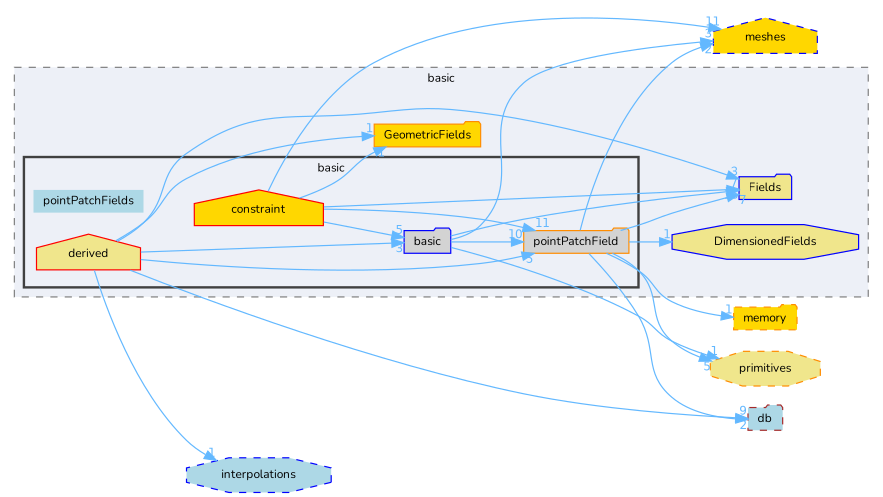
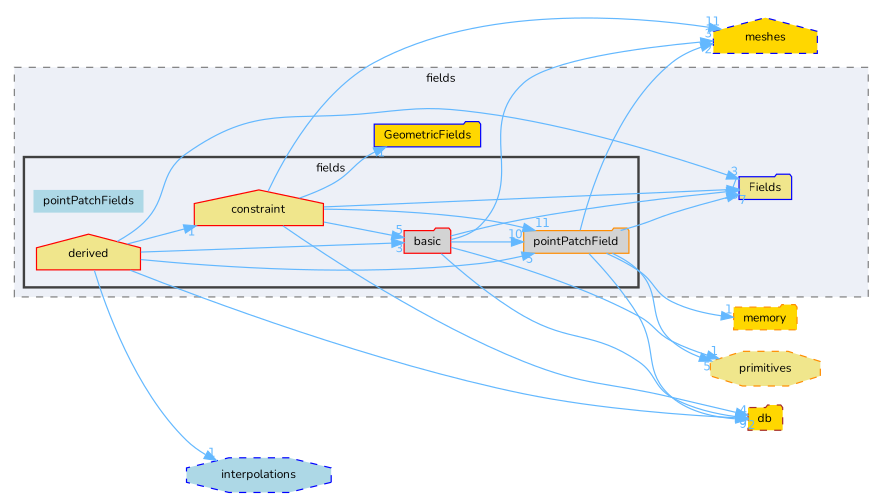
  digraph {
    compound=true
    rankdir=LR
    fontname=Nunito
    node [fontname=Nunito fontsize=10 shape=folder style=filled fillcolor=gold color=blue]
    edge [color=steelblue1 fontcolor=steelblue1 fontname=Nunito fontsize=10 headlabel=1 labeldistance=1.5 labelfontname=Helvetica labelfontsize=10]
    n1 [height=0.2 label=pointPatchFields shape=plaintext width=0.4 fillcolor=lightblue color=darkorange]
-   n2 [fillcolor=lightgrey height=0.2 label=basic width=0.4]
-   n3 [color=red height=0.2 label=constraint shape=house width=0.4]
+   n2 [color=red fillcolor=lightgrey height=0.2 label=basic width=0.4]
+   n3 [color=red fillcolor=khaki height=0.2 label=constraint shape=house width=0.4]
    n4 [color=red fillcolor=khaki height=0.2 label=derived shape=house width=0.4]
    n5 [color=darkorange fillcolor=lightgrey height=0.2 label=pointPatchField width=0.4]
    n6 [fillcolor=khaki height=0.2 label=Fields width=0.4]
-   n7 [fillcolor=khaki height=0.2 label=DimensionedFields shape=octagon width=0.4]
-   n8 [color=darkorange height=0.2 label=GeometricFields width=0.4]
+   n8 [height=0.2 label=GeometricFields width=0.4]
    n9 [color=darkorange fillcolor=khaki height=0.2 label=primitives shape=octagon style="filled,dashed" width=0.4]
-   n10 [color=brown fillcolor=lightblue height=0.2 label=db style="filled,dashed" width=0.4]
+   n10 [color=brown height=0.2 label=db style="filled,dashed" width=0.4]
    n11 [height=0.2 label=meshes shape=house style="filled,dashed" width=0.4]
    n12 [fillcolor=lightblue height=0.2 label=interpolations shape=octagon style="filled,dashed" width=0.4]
    n13 [color=darkorange height=0.2 label=memory style="filled,dashed" width=0.4]
    subgraph cluster_1 {
      bgcolor="#edf0f7"
      fontsize=10
-     label=basic
+     label=fields
      pencolor=grey50
      style="filled,dashed"
      n6
-     n7
      n8
      subgraph cluster_2 {
        bgcolor="#edf0f7"
        fontsize=10
        pencolor=grey25
        style="filled,bold"
        n1
        n2
        n3
        n4
        n5
      }
    }
    n2 -> n5 [headlabel=10]
    n2 -> n6 [headlabel=7]
    n2 -> n9
+   n2 -> n10 [headlabel=4]
    n2 -> n11 [headlabel=3]
    n3 -> n2 [headlabel=5]
    n3 -> n5 [headlabel=11]
    n3 -> n6 [headlabel=16]
    n3 -> n8
+   n3 -> n10 [headlabel=9]
    n3 -> n11 [headlabel=11]
    n4 -> n2 [headlabel=3]
    n4 -> n5 [headlabel=5]
    n4 -> n6 [headlabel=3]
-   n4 -> n8
+   n4 -> n3
    n4 -> n10 [headlabel=9]
    n4 -> n12
    n5 -> n6 [headlabel=7]
-   n5 -> n7
    n5 -> n9 [headlabel=5]
    n5 -> n10 [headlabel=2]
    n5 -> n11 [headlabel=2]
    n5 -> n13
  }
